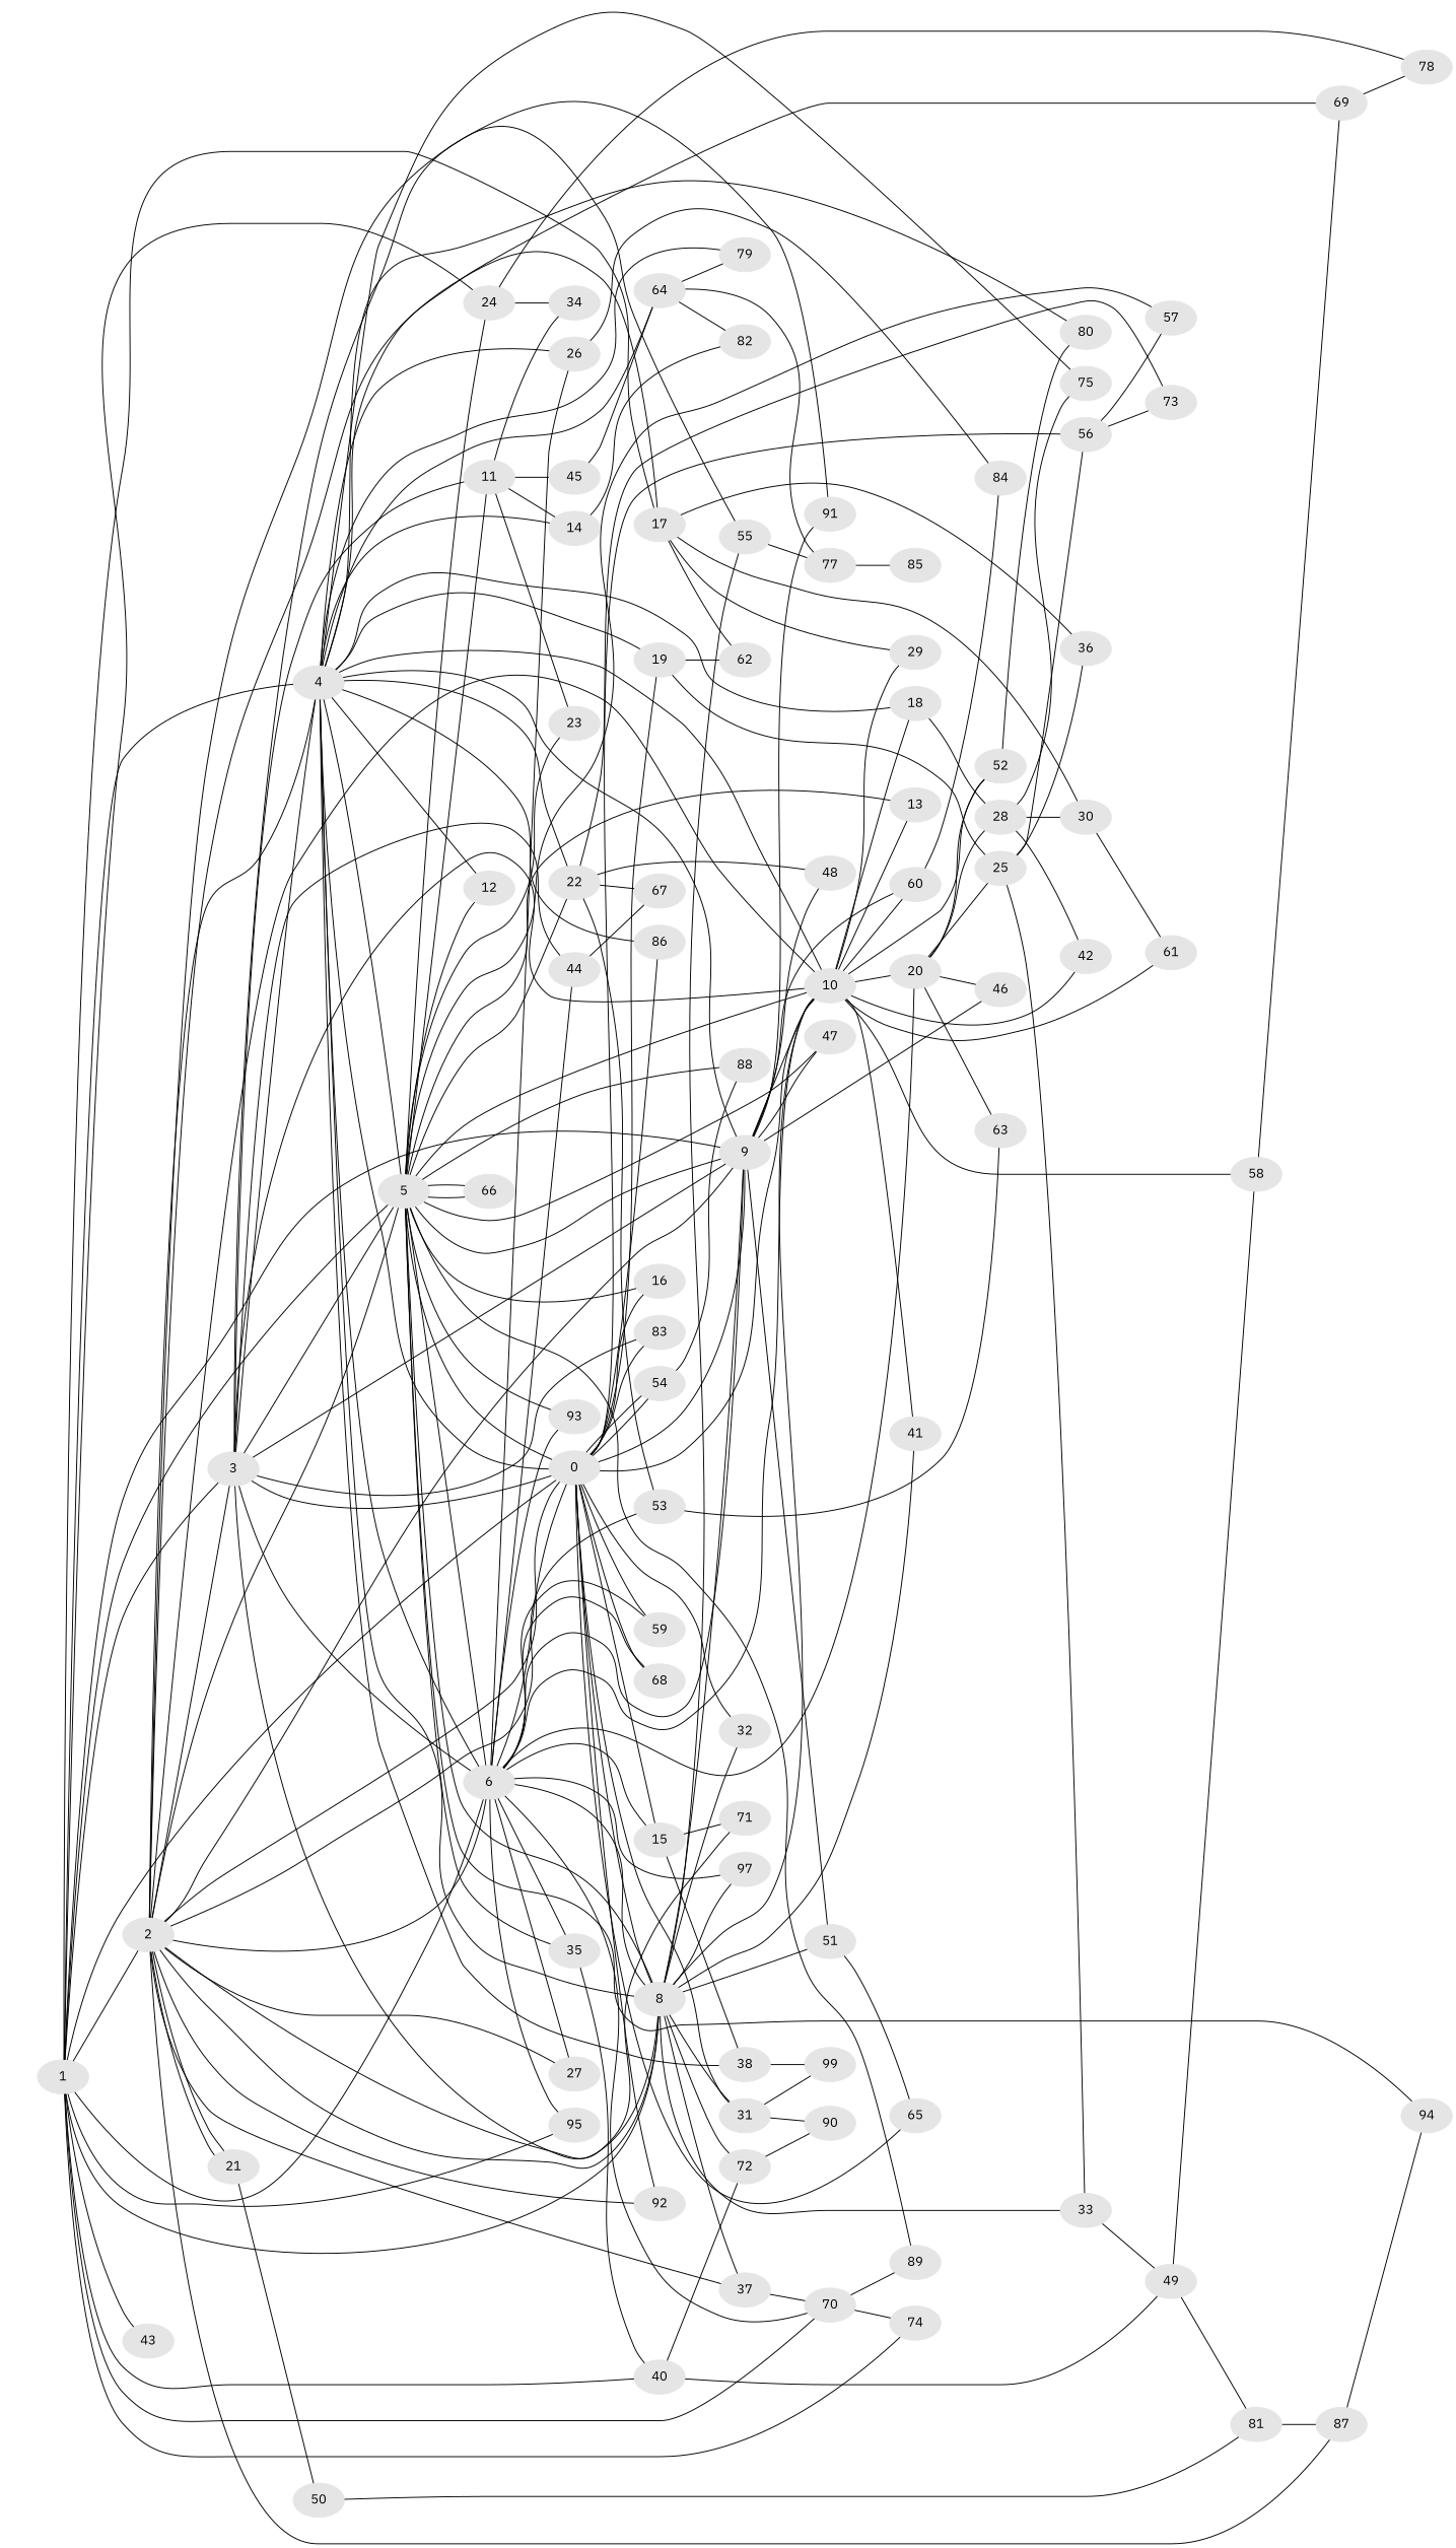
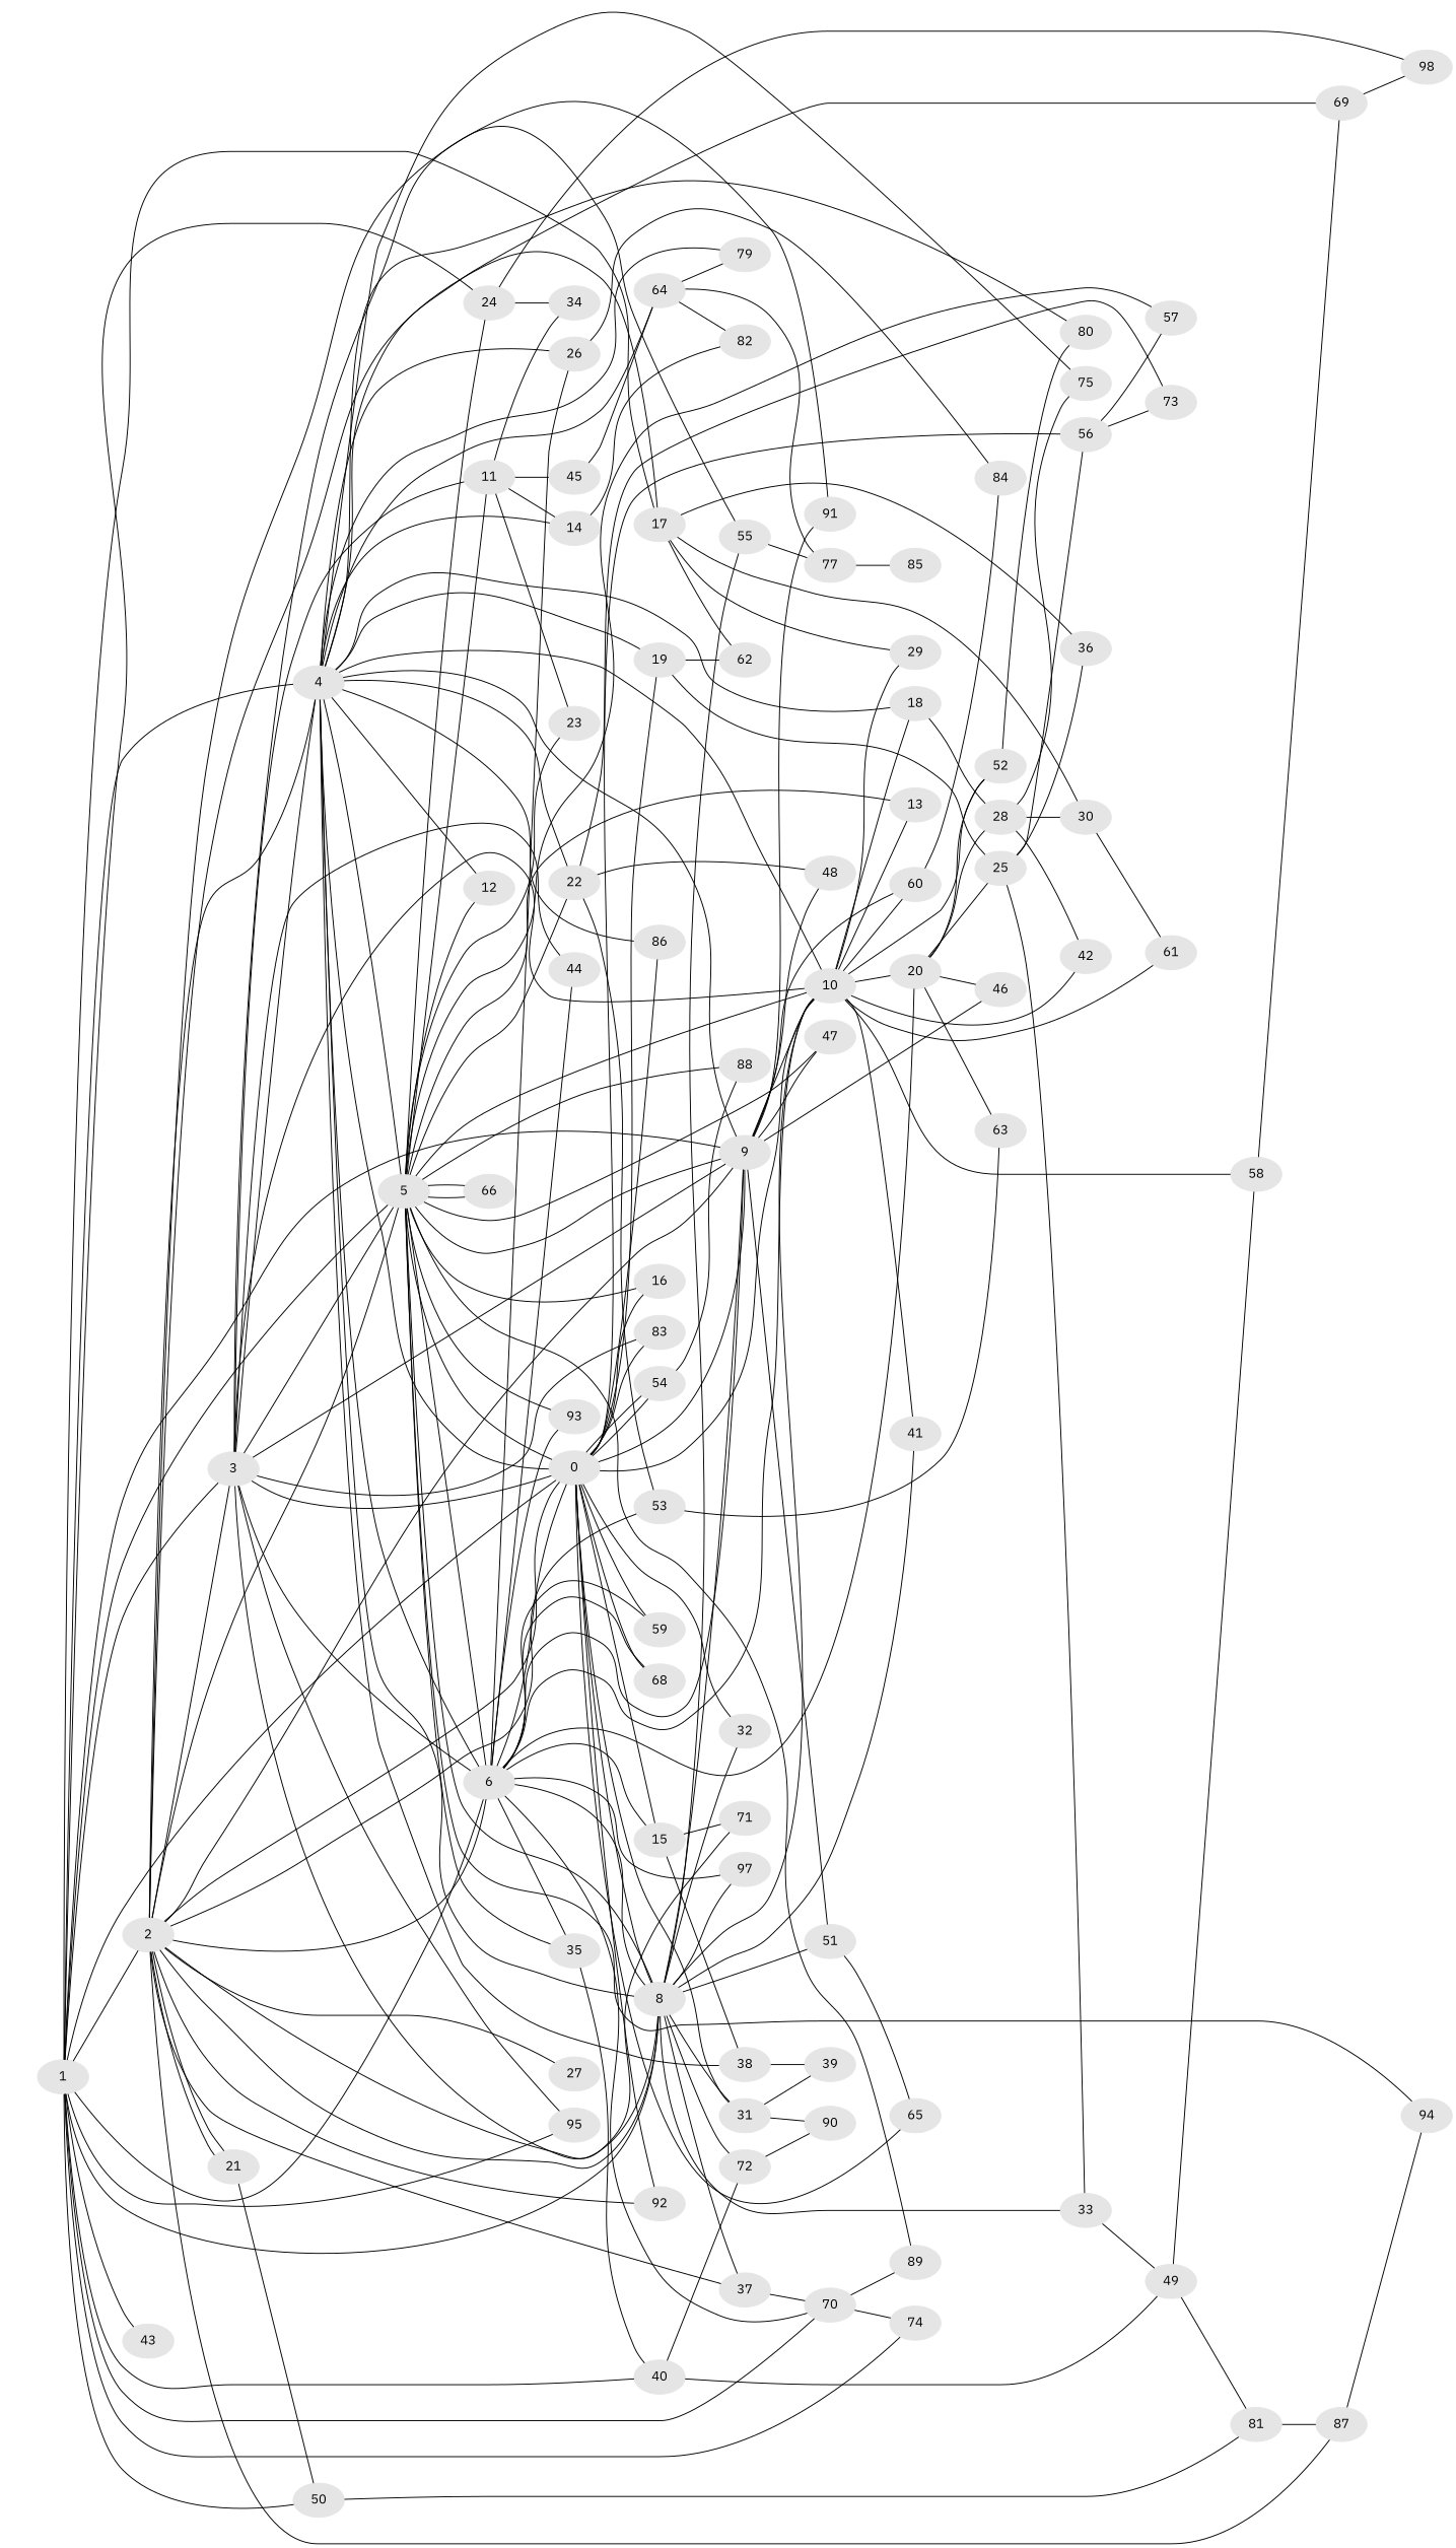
  graph {
    fontname="IBM Plex Sans"
    rankdir=LR
    node [color=gray90 fontname="IBM Plex Sans" style=filled]
    edge [fontname="IBM Plex Sans"]
    1
    2
    3
    4
    5
    6
    n7 [label=0]
    8
    9
    17
    24
    40
    43
    50
    74
    95
    70
    10
    21
    27
    37
    53
    55
    71
    87
    92
    11
    44
    83
    91
    12
    14
    18
    19
    22
    26
    38
    64
    69
    75
    79
    80
    86
    93
    13
    16
    23
    35
    47
    57
    66
    88
    89
    94
    15
    20
    59
    68
    n59 [label=97]
    31
    32
    54
    56
    65
    33
    41
    51
    72
    46
    48
    60
    29
    42
    52
    58
    61
    30
    36
    62
    34
-   78
+   78 [label=98]
    49
    81
    63
    77
    45
-   67
    82
    28
    25
    73
    84
-   39 [label=99]
+   39
    90
    85
    1 -- 2
    1 -- 3
    1 -- 4
    1 -- 5
    1 -- 6
    1 -- n7
    1 -- 8
    1 -- 9
    1 -- 17
    1 -- 24
    1 -- 40
    1 -- 43
+   1 -- 50
    1 -- 74
    1 -- 95
    1 -- 70
    2 -- 3
    2 -- 4
    2 -- 5
    2 -- 6
    2 -- n7
    2 -- 8
    2 -- 9
    2 -- 17
-   2 -- 10
    2 -- 21
    2 -- 21
    2 -- 27
    2 -- 37
    2 -- 53
    2 -- 55
    2 -- 71
    2 -- 87
    2 -- 92
    3 -- 4
    3 -- 5
    3 -- 6
    3 -- n7
    3 -- 8
    3 -- 9
-   6 -- 95
+   3 -- 95
    3 -- 10
    3 -- 11
    3 -- 44
    3 -- 83
    3 -- 91
    4 -- 5
    4 -- 6
    4 -- n7
    4 -- 8
    4 -- 9
    4 -- 10
    4 -- 12
    4 -- 14
    4 -- 18
    4 -- 19
    4 -- 22
    4 -- 26
    4 -- 38
    4 -- 64
    4 -- 69
    4 -- 75
    4 -- 79
    4 -- 80
    4 -- 86
    5 -- 6
    5 -- n7
    5 -- 8
    5 -- 9
    5 -- 24
    5 -- 10
    5 -- 11
    5 -- 12
    5 -- 22
    5 -- 93
    5 -- 13
    5 -- 16
    5 -- 23
    5 -- 35
    5 -- 47
    5 -- 57
    5 -- 66
    5 -- 66
    5 -- 88
    5 -- 89
    5 -- 94
    6 -- n7
    6 -- 8
    6 -- 9
    6 -- 70
    6 -- 10
-   6 -- 27
    6 -- 44
    6 -- 26
    6 -- 93
    6 -- 35
    6 -- 15
    6 -- 20
    6 -- 59
    6 -- 68
    6 -- n59
    n7 -- 8
    n7 -- 9
    n7 -- 10
    n7 -- 92
    n7 -- 83
    n7 -- 19
    n7 -- 86
    n7 -- 16
    n7 -- 15
    n7 -- 59
    n7 -- 68
    n7 -- 31
    n7 -- 32
    n7 -- 54
    n7 -- 54
    n7 -- 56
    n7 -- 65
    8 -- 9
    8 -- 10
    8 -- 37
    8 -- 55
    8 -- n59
    8 -- 31
    8 -- 32
    8 -- 33
    8 -- 41
    8 -- 51
    8 -- 72
    9 -- 10
    9 -- 91
    9 -- 47
    9 -- 51
    9 -- 46
    9 -- 48
    9 -- 60
    17 -- 29
    17 -- 30
    17 -- 36
    17 -- 62
    24 -- 34
    24 -- 78
    40 -- 72
    40 -- 49
    50 -- 81
    70 -- 74
    70 -- 89
    10 -- 18
    10 -- 13
    10 -- 20
    10 -- 41
    10 -- 60
    10 -- 29
    10 -- 42
    10 -- 52
    10 -- 58
    10 -- 61
    21 -- 50
    37 -- 70
    53 -- 63
    55 -- 77
    87 -- 94
    11 -- 14
    11 -- 23
    11 -- 34
    11 -- 45
-   44 -- 67
    14 -- 82
    18 -- 28
    19 -- 62
    19 -- 25
    22 -- 53
    22 -- 48
-   22 -- 67
    22 -- 73
    26 -- 84
    38 -- 39
    64 -- 79
    64 -- 77
    64 -- 82
    69 -- 78
    35 -- 40
    15 -- 71
    15 -- 38
    20 -- 46
    20 -- 52
    20 -- 63
    20 -- 28
    20 -- 25
    31 -- 39
    31 -- 90
    54 -- 88
    56 -- 57
    56 -- 73
    33 -- 49
    51 -- 65
    72 -- 90
    60 -- 84
    52 -- 80
    58 -- 69
    30 -- 61
    49 -- 58
    49 -- 81
    81 -- 87
    77 -- 85
    45 -- 64
    28 -- 75
    28 -- 42
    28 -- 30
    25 -- 56
    25 -- 33
    25 -- 36
  }
